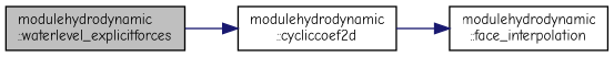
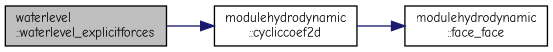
  digraph {
    fontname="Comic Neue"
    rankdir=LR
    node [color=black fillcolor=white fontname="Comic Neue" fontsize=10 shape=record style=filled]
    edge [color=midnightblue fontname="Comic Neue" fontsize=10 labelfontname=Helvetica labelfontsize=10 style=solid]
-   n1 [fillcolor=grey75 fontcolor=black height=0.2 label="modulehydrodynamic\l::waterlevel_explicitforces" width=0.4]
+   n1 [fillcolor=grey75 fontcolor=black height=0.2 label="waterlevel\l::waterlevel_explicitforces" width=0.4]
    n2 [height=0.2 label="modulehydrodynamic\l::cycliccoef2d" width=0.4]
-   n3 [height=0.2 label="modulehydrodynamic\l::face_interpolation" width=0.4]
+   n3 [height=0.2 label="modulehydrodynamic\l::face_face" width=0.4]
    n1 -> n2
    n2 -> n3
  }
